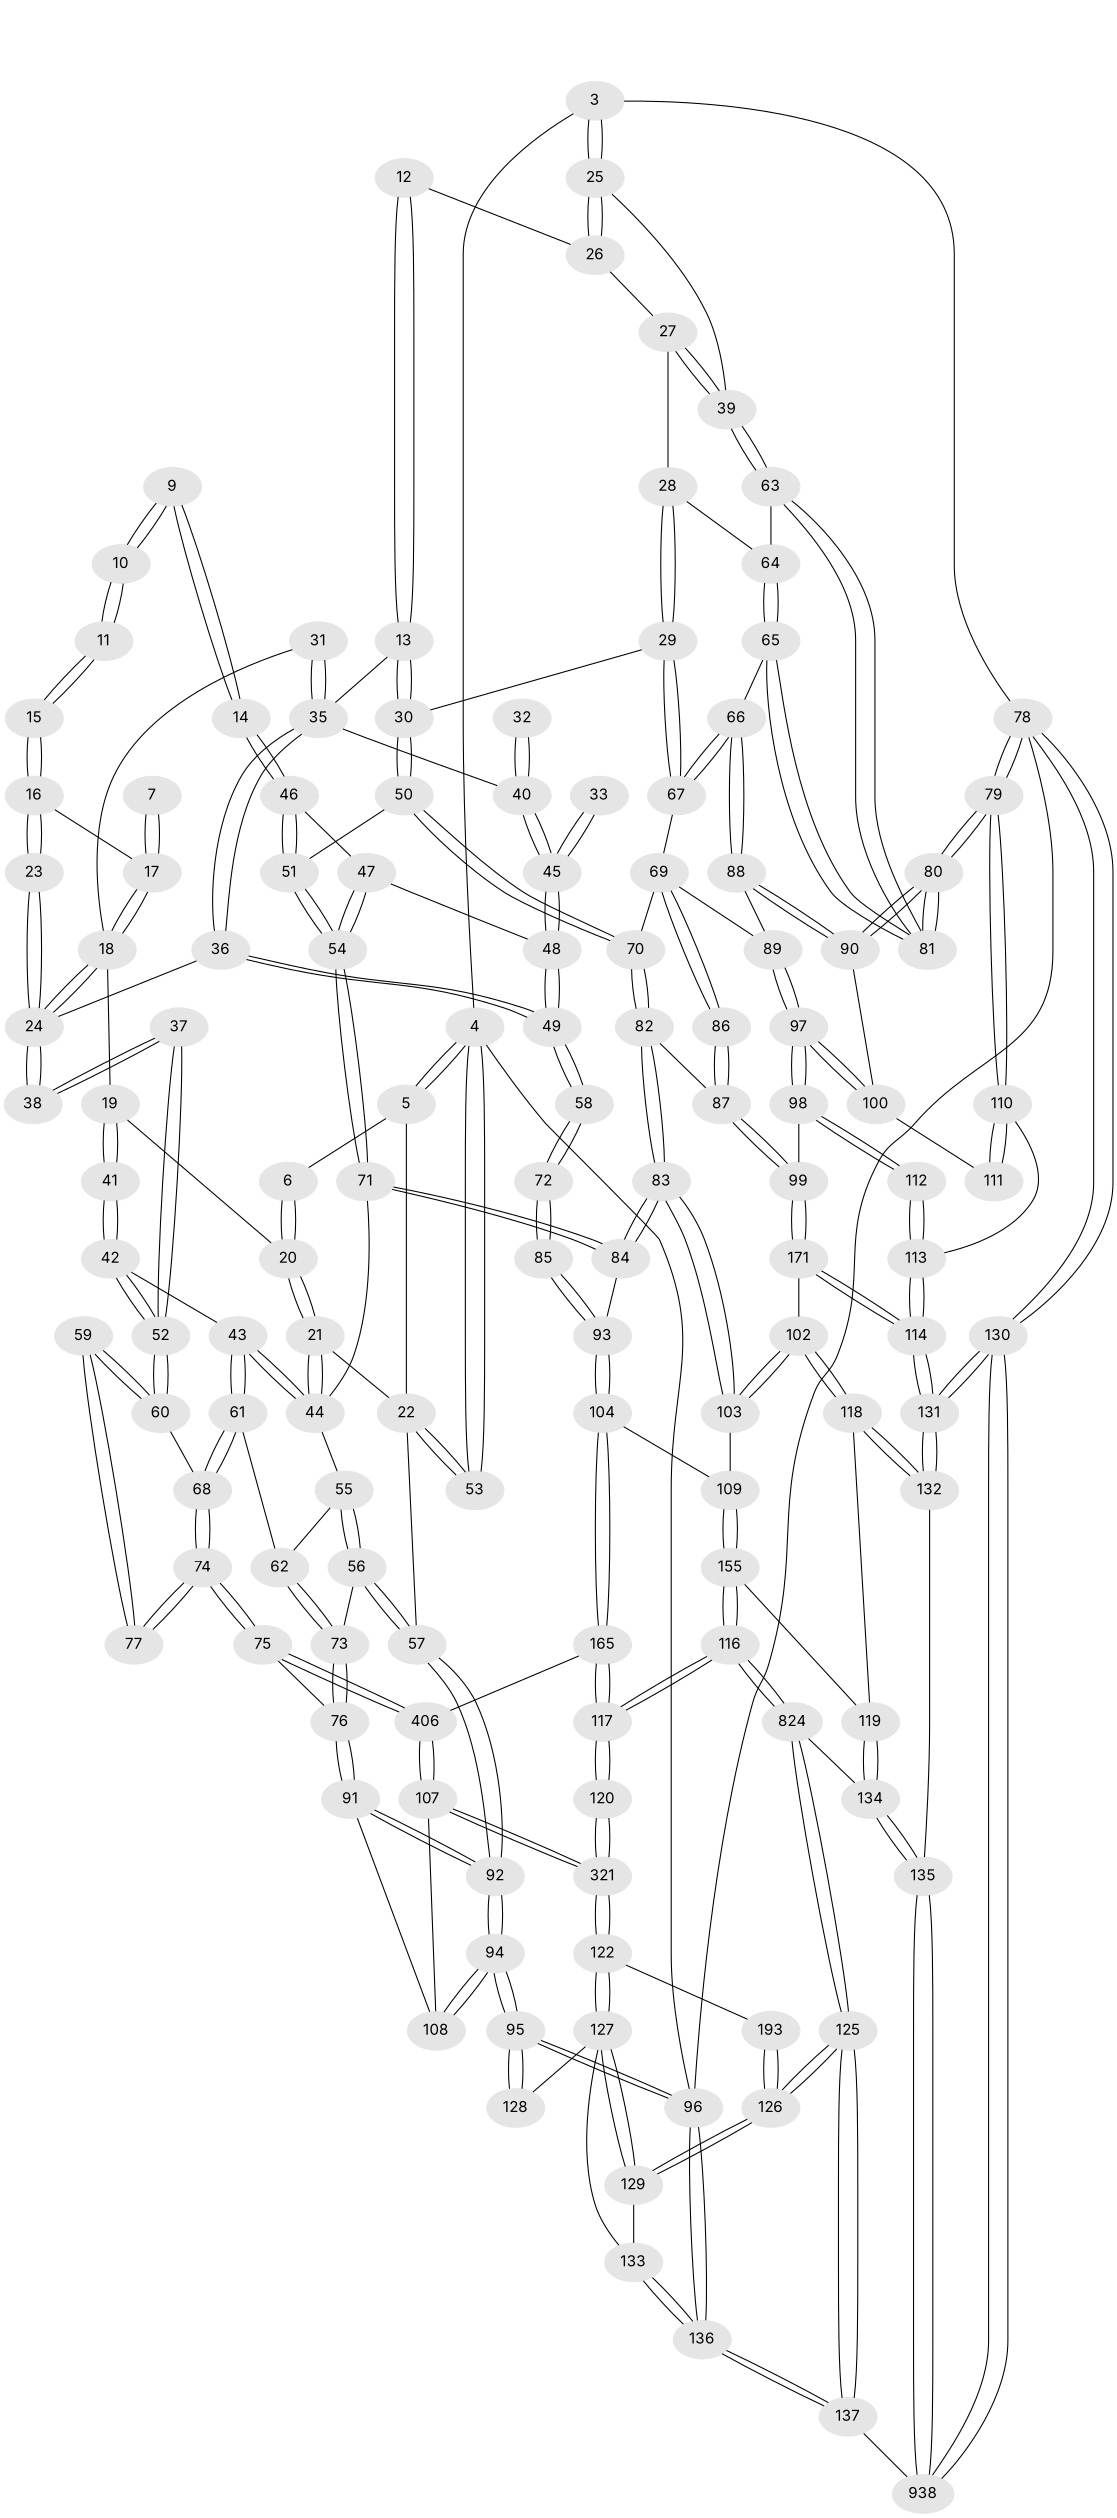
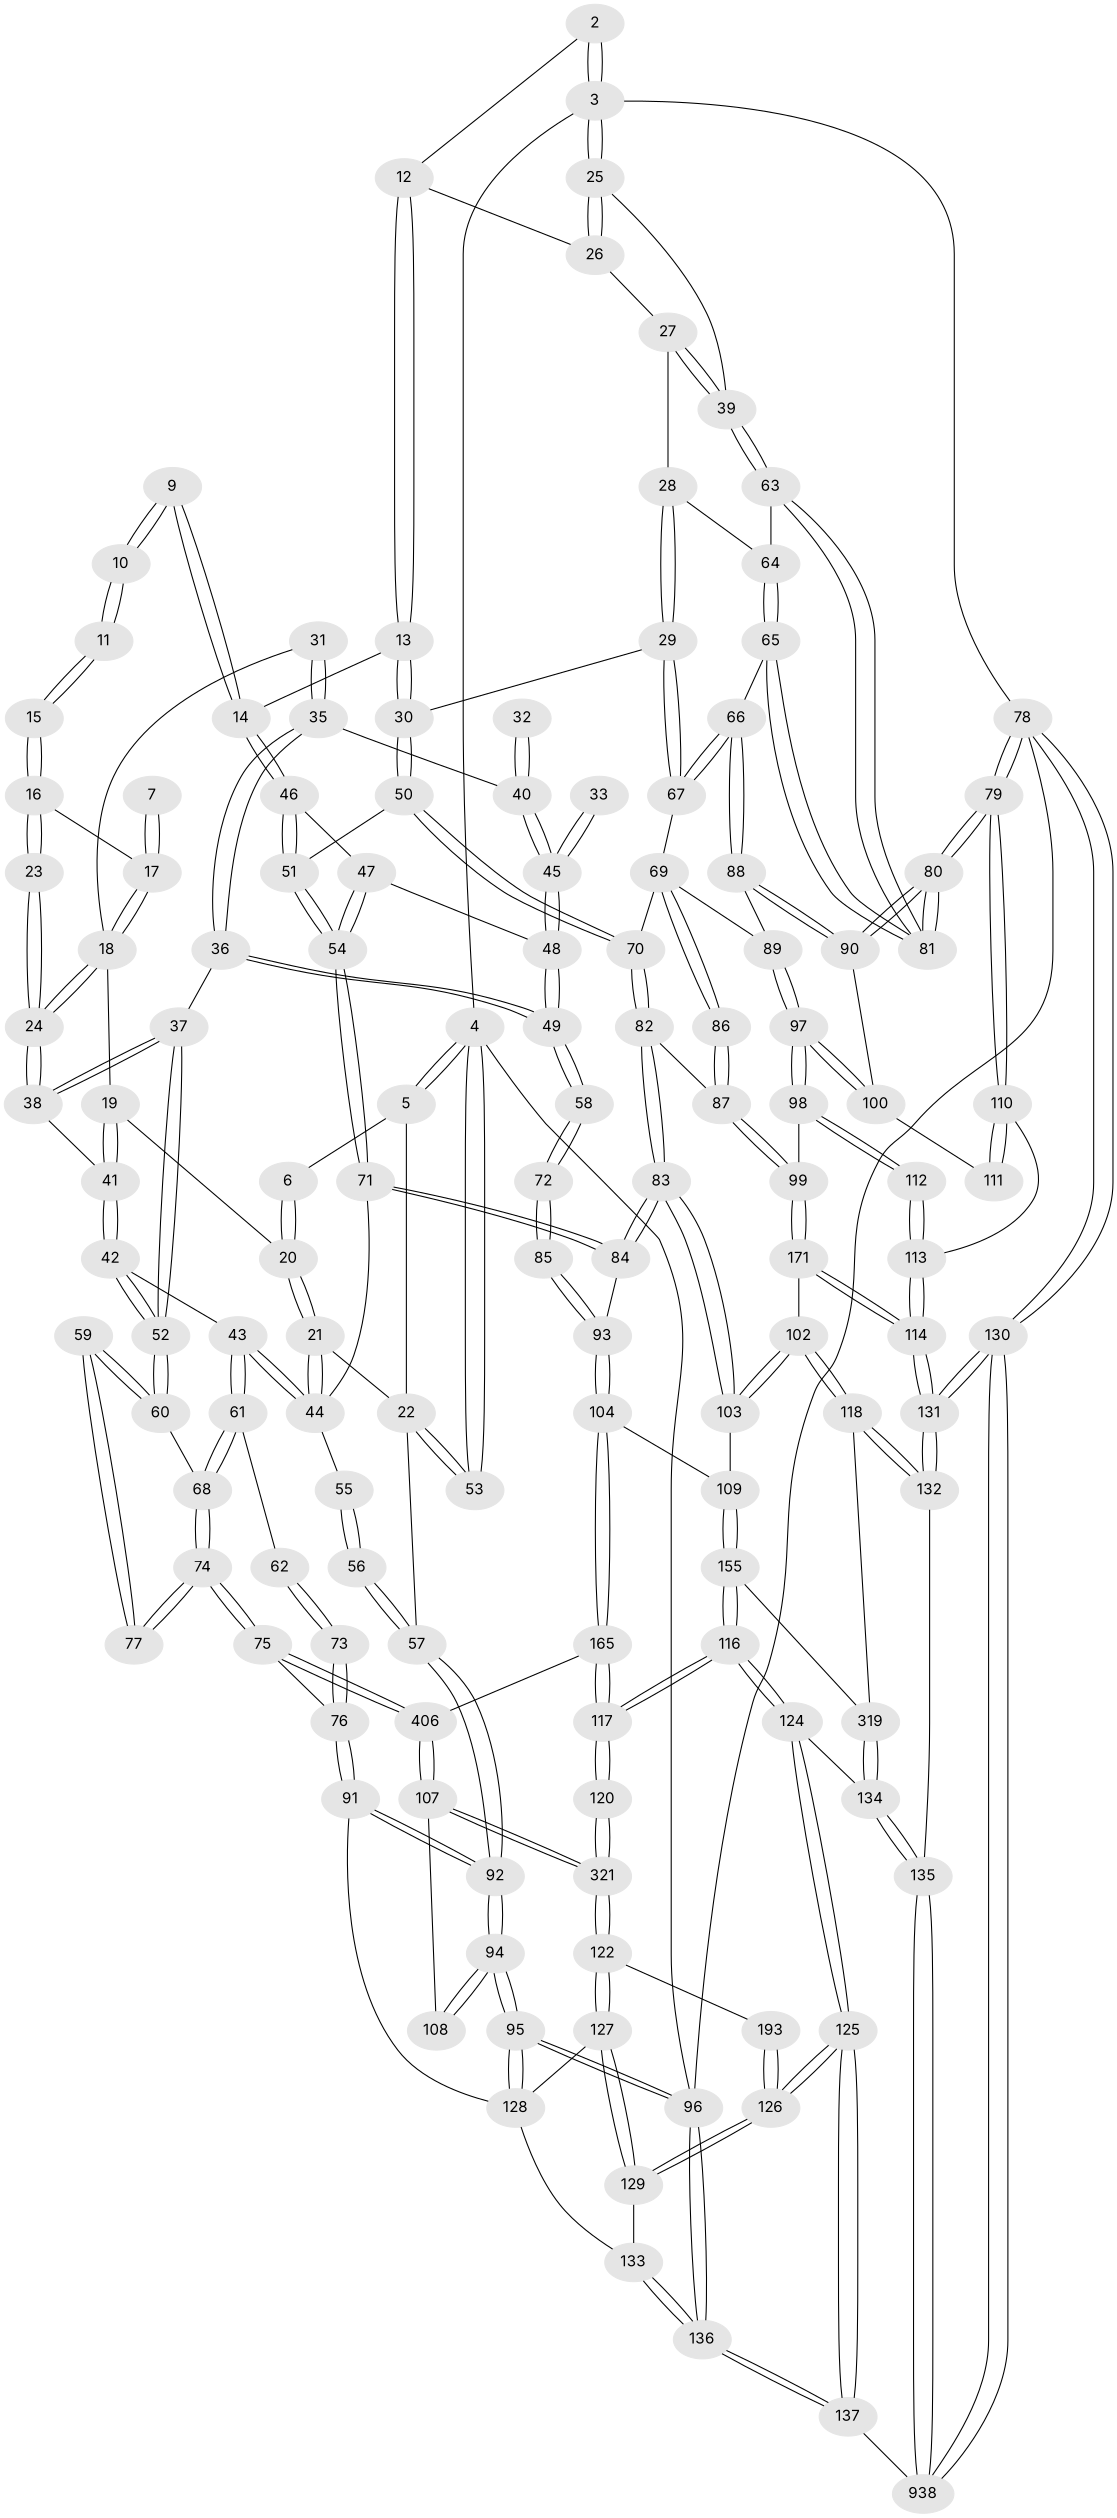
  graph {
    fontname=Inter
    node [color=gray90 fontname=Inter style=filled]
    edge [fontname=Inter]
+   2
    3
    12
    9
    10
    14
    4
    25
    78
    13
    26
    5
    53
    96
    39
    79
    130
    6
    22
    136
    20
    57
    7
    17
    21
    18
    11
    15
    46
    33
    45
    16
    30
    27
    50
    47
    51
    23
    24
    19
    41
    38
    42
    44
    55
    63
    28
    29
    64
    67
    65
    69
    70
    31
    35
    32
    40
    36
    48
    37
    49
    52
    58
    60
    81
    43
    61
    62
    68
    56
    54
    71
    72
    82
    92
    84
    73
    76
    94
    59
    77
    85
    74
    66
    88
    90
    89
    86
    75
    87
    83
    93
    91
    n94 [label=406]
    107
    108
    80
    110
    131
    n100 [label=938]
    111
    113
    100
    103
    99
    109
    104
    97
    n109 [label=171]
    98
    95
    n112 [label=165]
    128
    133
    137
    112
    102
    114
    118
-   119
+   119 [label=319]
    132
    n122 [label=155]
    117
    120
    n125 [label=321]
    122
    116
-   124 [label=824]
+   124
    134
    125
    135
    n132 [label=193]
    127
    126
    129
+   2 -- 3
+   2 -- 3
+   2 -- 12
    3 -- 4
    3 -- 25
    3 -- 25
    3 -- 78
    12 -- 13
    12 -- 13
    12 -- 26
    9 -- 10
    9 -- 10
    9 -- 14
    9 -- 14
    10 -- 11
    10 -- 11
    14 -- 46
    14 -- 46
    4 -- 5
    4 -- 5
    4 -- 53
    4 -- 53
    4 -- 96
    25 -- 26
    25 -- 26
    25 -- 39
    78 -- 96
    78 -- 79
    78 -- 79
    78 -- 130
    78 -- 130
-   13 -- 35
+   13 -- 14
    13 -- 30
    13 -- 30
    26 -- 27
    5 -- 6
    5 -- 22
    96 -- 136
    96 -- 136
    39 -- 63
    39 -- 63
    79 -- 80
    79 -- 80
    79 -- 110
    79 -- 110
    130 -- 131
    130 -- 131
    130 -- n100
    130 -- n100
    6 -- 20
    6 -- 20
    22 -- 53
    22 -- 53
    22 -- 57
    136 -- 137
    136 -- 137
    20 -- 21
    20 -- 21
    57 -- 92
    57 -- 92
    7 -- 17
    7 -- 17
    17 -- 18
    17 -- 18
    21 -- 22
    21 -- 44
    21 -- 44
    18 -- 24
    18 -- 24
    18 -- 19
    11 -- 15
    11 -- 15
    15 -- 16
    15 -- 16
    46 -- 47
    46 -- 51
    46 -- 51
    33 -- 45
    33 -- 45
    45 -- 48
    45 -- 48
    16 -- 17
    16 -- 23
    16 -- 23
    30 -- 50
    30 -- 50
    27 -- 39
    27 -- 39
    27 -- 28
    50 -- 51
    50 -- 70
    50 -- 70
    47 -- 48
    47 -- 54
    47 -- 54
    51 -- 54
    51 -- 54
    23 -- 24
    23 -- 24
    24 -- 38
    24 -- 38
    19 -- 20
    19 -- 41
    19 -- 41
    41 -- 42
    41 -- 42
+   38 -- 41
    42 -- 52
    42 -- 52
    42 -- 43
    44 -- 55
-   55 -- 62
    55 -- 56
    55 -- 56
    63 -- 64
    63 -- 81
    63 -- 81
    28 -- 29
    28 -- 29
    28 -- 64
    29 -- 30
    29 -- 67
    29 -- 67
    64 -- 65
    64 -- 65
    67 -- 69
    65 -- 81
    65 -- 81
    65 -- 66
    69 -- 70
    69 -- 89
    69 -- 86
    69 -- 86
    70 -- 82
    70 -- 82
    31 -- 18
    31 -- 35
    31 -- 35
    35 -- 40
    35 -- 36
    35 -- 36
    32 -- 40
    32 -- 40
    40 -- 45
    40 -- 45
-   36 -- 24
+   36 -- 37
    36 -- 49
    36 -- 49
    48 -- 49
    48 -- 49
    37 -- 38
    37 -- 38
    37 -- 52
    37 -- 52
    49 -- 58
    49 -- 58
    52 -- 60
    52 -- 60
    58 -- 72
    58 -- 72
    60 -- 68
    43 -- 44
    43 -- 44
    43 -- 61
    43 -- 61
    61 -- 62
    61 -- 68
    61 -- 68
    62 -- 73
    62 -- 73
    68 -- 74
    68 -- 74
    56 -- 57
    56 -- 57
-   56 -- 73
    54 -- 71
    54 -- 71
    71 -- 44
    71 -- 84
    71 -- 84
    72 -- 85
    72 -- 85
    82 -- 87
    82 -- 83
    82 -- 83
    92 -- 94
    92 -- 94
    84 -- 93
    73 -- 76
    73 -- 76
    76 -- 91
    76 -- 91
    94 -- 108
    94 -- 108
    94 -- 95
    94 -- 95
    59 -- 60
    59 -- 60
    59 -- 77
    59 -- 77
    85 -- 93
    85 -- 93
    74 -- 77
    74 -- 77
    74 -- 75
    74 -- 75
    66 -- 67
    66 -- 67
    66 -- 88
    66 -- 88
    88 -- 90
    88 -- 90
    88 -- 89
    90 -- 100
    89 -- 97
    89 -- 97
    86 -- 87
    86 -- 87
    75 -- 76
    75 -- n94
    75 -- n94
    87 -- 99
    87 -- 99
    83 -- 84
    83 -- 84
    83 -- 103
    83 -- 103
    93 -- 104
    93 -- 104
    91 -- 92
    91 -- 92
-   91 -- 108
+   91 -- 128
    n94 -- 107
    n94 -- 107
    107 -- 108
    107 -- n125
    107 -- n125
    80 -- 81
    80 -- 81
    80 -- 90
    80 -- 90
    110 -- 111
    110 -- 111
    110 -- 113
    131 -- 132
    131 -- 132
    113 -- 114
    113 -- 114
    100 -- 111
    103 -- 109
    99 -- n109
    99 -- n109
    109 -- n122
    109 -- n122
    104 -- 109
    104 -- n112
    104 -- n112
    97 -- 100
    97 -- 100
    97 -- 98
    97 -- 98
    n109 -- 102
    n109 -- 114
    n109 -- 114
    98 -- 99
    98 -- 112
    98 -- 112
    95 -- 96
    95 -- 96
    95 -- 128
    95 -- 128
    n112 -- n94
    n112 -- 117
    n112 -- 117
-   127 -- 133
+   128 -- 133
    133 -- 136
    133 -- 136
    137 -- n100
    112 -- 113
    112 -- 113
    102 -- 103
    102 -- 103
    102 -- 118
    102 -- 118
    114 -- 131
    114 -- 131
    118 -- 119
    118 -- 132
    118 -- 132
    119 -- 134
    119 -- 134
    132 -- 135
    n122 -- 119
    n122 -- 116
    n122 -- 116
    117 -- 120
    117 -- 120
    120 -- n125
    120 -- n125
    n125 -- 122
    n125 -- 122
    122 -- n132
    122 -- 127
    122 -- 127
    116 -- 117
    116 -- 117
    116 -- 124
    116 -- 124
    124 -- 134
    124 -- 125
    124 -- 125
    134 -- 135
    134 -- 135
    125 -- 137
    125 -- 137
    125 -- 126
    125 -- 126
    135 -- n100
    135 -- n100
    n132 -- 126
    n132 -- 126
    127 -- 128
    127 -- 129
    127 -- 129
    126 -- 129
    126 -- 129
    129 -- 133
  }
